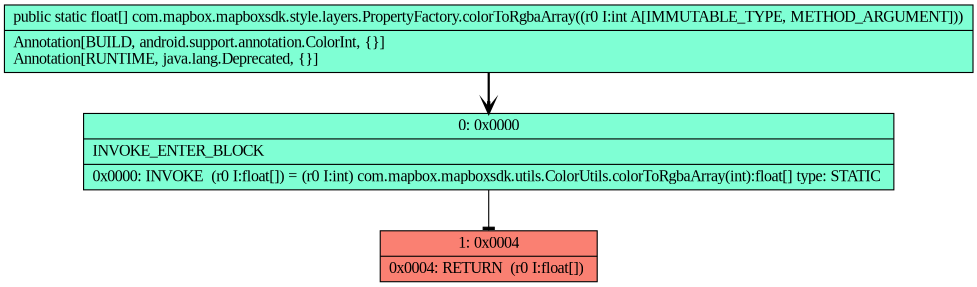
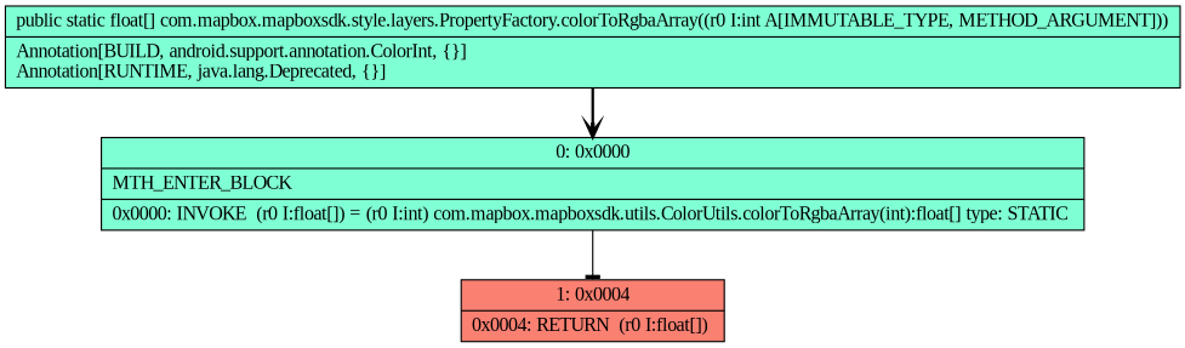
  digraph {
    fontname="Liberation Serif"
    node [shape=record style=filled fillcolor=aquamarine fontname="Liberation Serif"]
    edge [fontname="Liberation Serif"]
-   n1 [label="{0\:\ 0x0000|INVOKE_ENTER_BLOCK\l|0x0000: INVOKE  (r0 I:float[]) = (r0 I:int) com.mapbox.mapboxsdk.utils.ColorUtils.colorToRgbaArray(int):float[] type: STATIC \l}"]
+   n1 [label="{0\:\ 0x0000|MTH_ENTER_BLOCK\l|0x0000: INVOKE  (r0 I:float[]) = (r0 I:int) com.mapbox.mapboxsdk.utils.ColorUtils.colorToRgbaArray(int):float[] type: STATIC \l}"]
    n2 [label="{1\:\ 0x0004|0x0004: RETURN  (r0 I:float[]) \l}" fillcolor=salmon]
    n3 [label="{public static float[] com.mapbox.mapboxsdk.style.layers.PropertyFactory.colorToRgbaArray((r0 I:int A[IMMUTABLE_TYPE, METHOD_ARGUMENT]))  | Annotation[BUILD, android.support.annotation.ColorInt, \{\}]\lAnnotation[RUNTIME, java.lang.Deprecated, \{\}]\l}"]
    n1 -> n2 [style=solid arrowhead=tee]
    n3 -> n1 [style=bold arrowhead=vee]
  }
